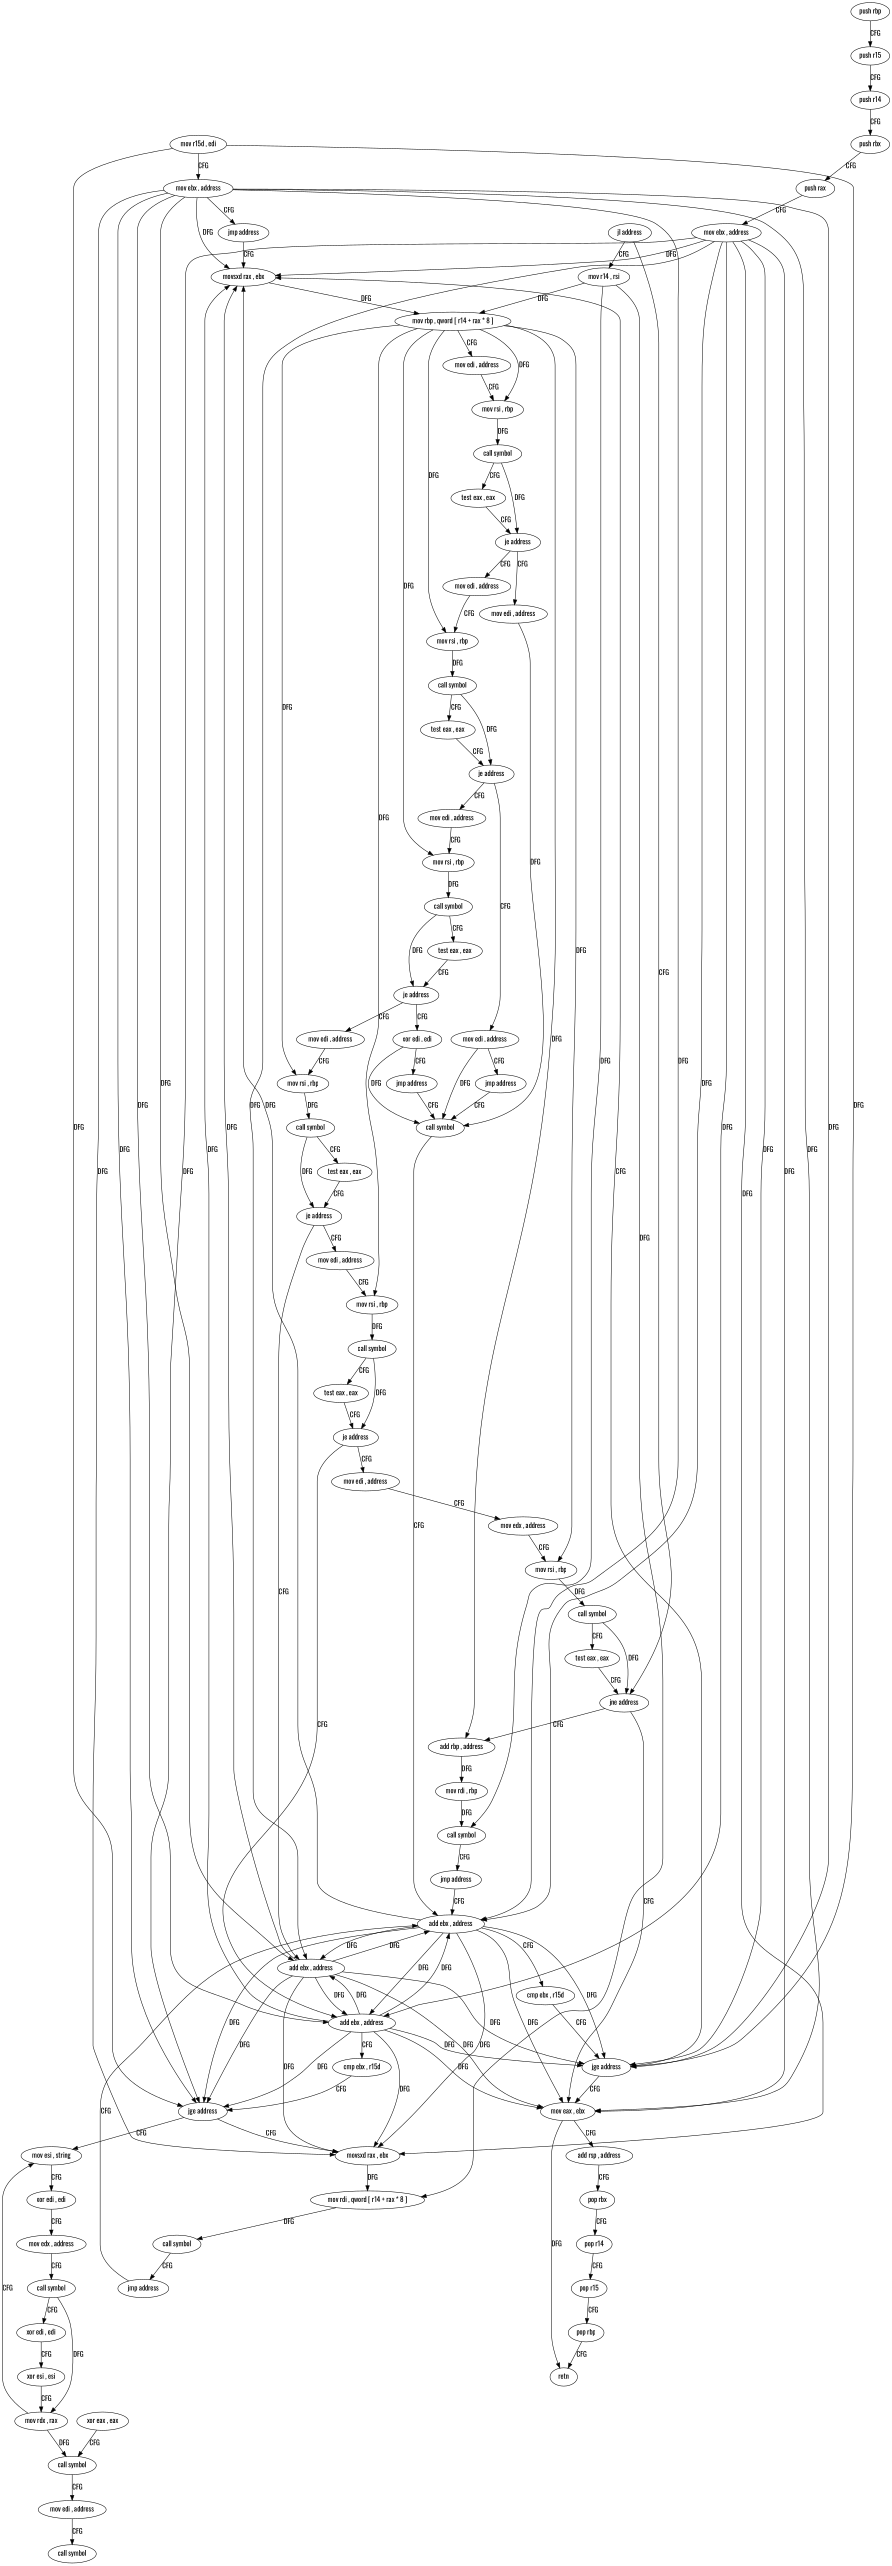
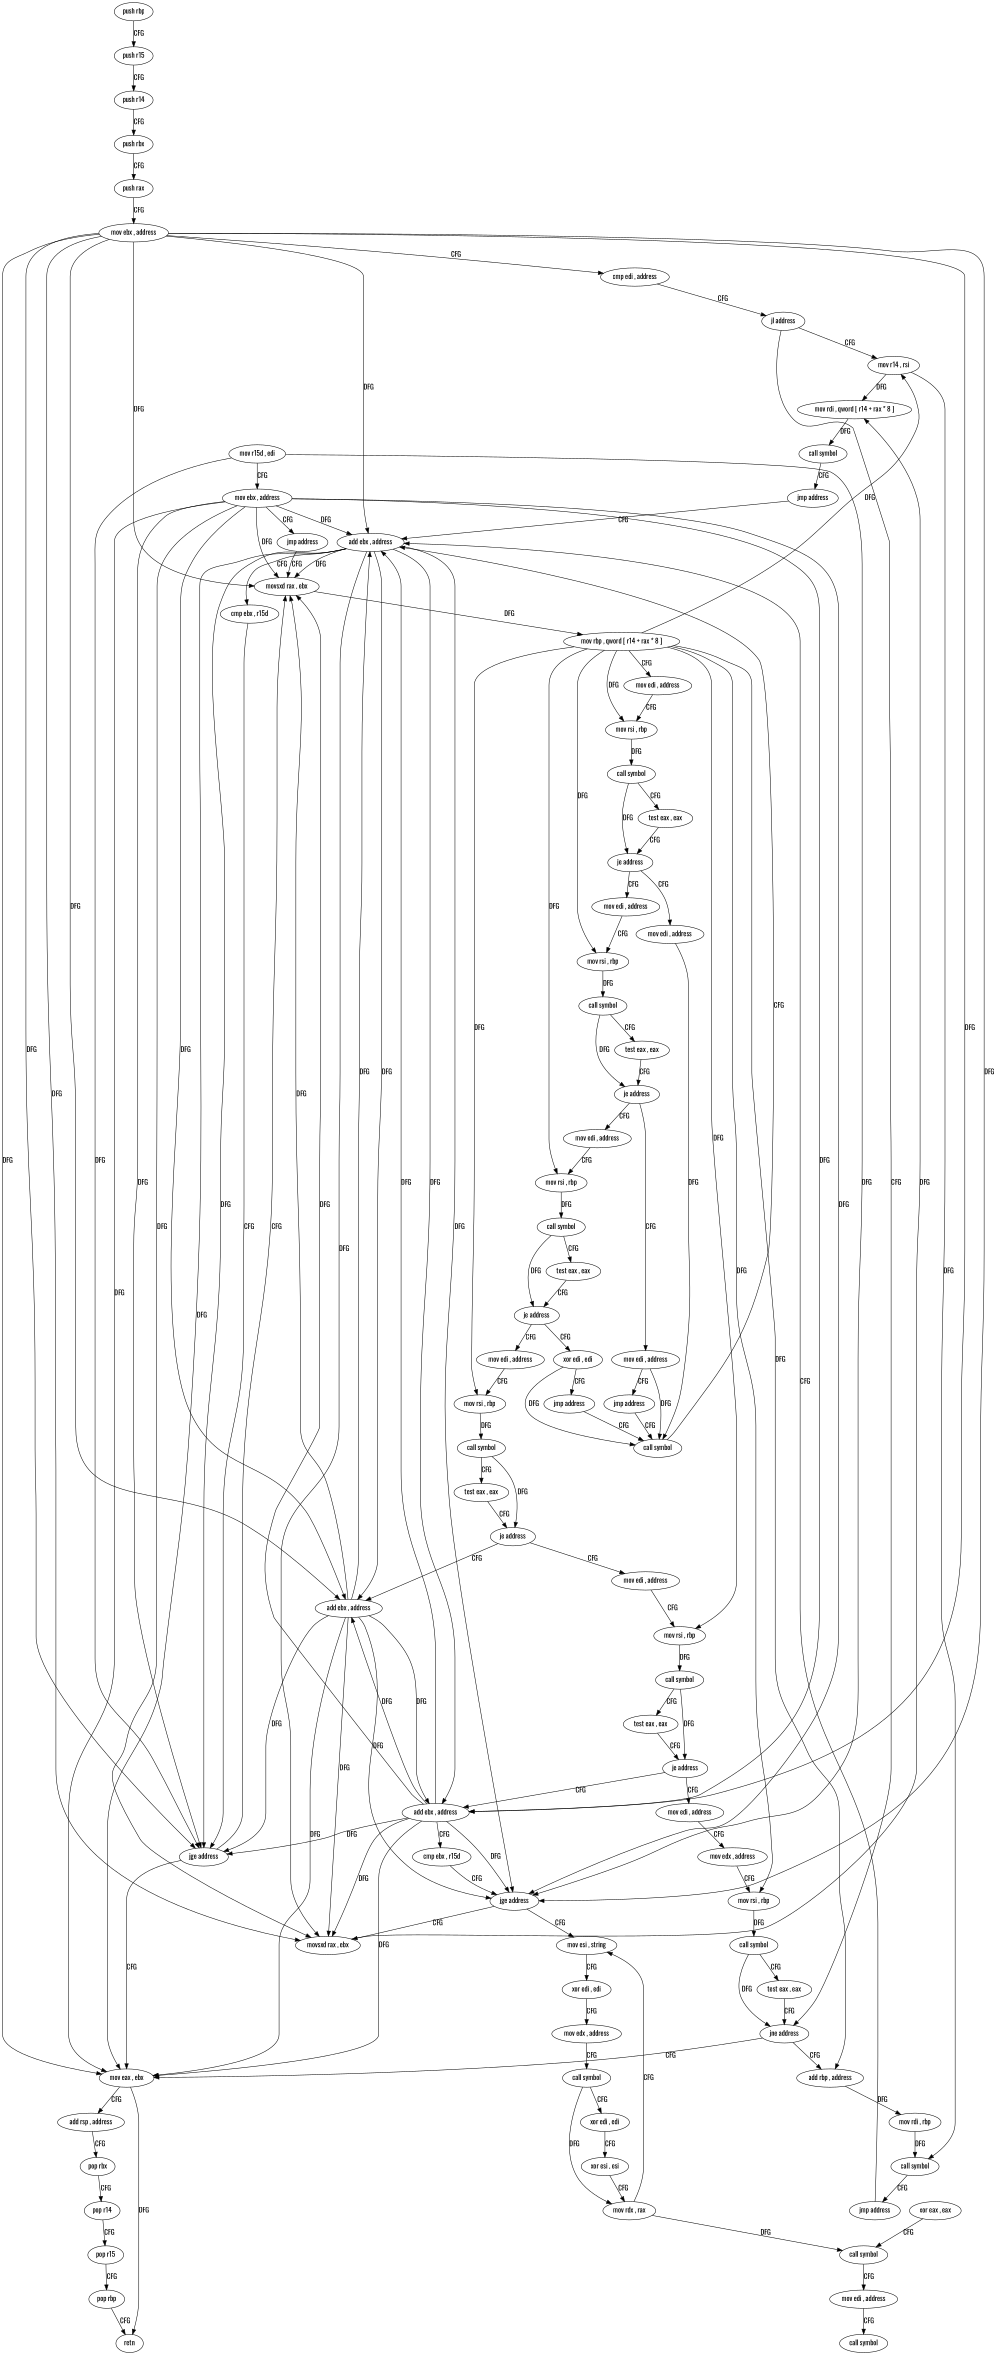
  digraph {
    fontname=Oswald
    node [fontname=Oswald]
    edge [fontname=Oswald]
    n1 [label="push rbp"]
    n2 [label="push r15"]
    n3 [label="push r14"]
    n4 [label="push rbx"]
    n5 [label="push rax"]
    n6 [label="mov ebx , address"]
+   n7 [label="cmp edi , address"]
    n8 [label="mov eax , ebx"]
    n9 [label="movsxd rax , ebx"]
    n10 [label="add ebx , address"]
    n11 [label="add ebx , address"]
    n12 [label="add ebx , address"]
    n13 [label="jge address"]
    n14 [label="movsxd rax , ebx"]
    n15 [label="jge address"]
    n16 [label="jl address"]
    n17 [label="add rsp , address"]
    n18 [label=retn]
    n19 [label="mov rbp , qword [ r14 + rax * 8 ]"]
    n20 [label="cmp ebx , r15d"]
    n21 [label="cmp ebx , r15d"]
    n22 [label="mov esi , string"]
    n23 [label="mov rdi , qword [ r14 + rax * 8 ]"]
    n24 [label="mov r14 , rsi"]
    n25 [label="jne address"]
    n26 [label="call symbol"]
    n27 [label="pop rbx"]
    n28 [label="mov r15d , edi"]
    n29 [label="mov ebx , address"]
    n30 [label="mov edi , address"]
    n31 [label="mov rsi , rbp"]
    n32 [label="mov rsi , rbp"]
    n33 [label="mov rsi , rbp"]
    n34 [label="mov rsi , rbp"]
    n35 [label="mov rsi , rbp"]
    n36 [label="mov rsi , rbp"]
    n37 [label="add rbp , address"]
    n38 [label="call symbol"]
    n39 [label="jmp address"]
    n40 [label="pop r14"]
    n41 [label="pop r15"]
    n42 [label="pop rbp"]
    n43 [label="jmp address"]
    n44 [label="call symbol"]
    n45 [label="call symbol"]
    n46 [label="call symbol"]
    n47 [label="call symbol"]
    n48 [label="call symbol"]
    n49 [label="call symbol"]
    n50 [label="mov rdi , rbp"]
    n51 [label="test eax , eax"]
    n52 [label="je address"]
    n53 [label="mov edi , address"]
    n54 [label="mov edi , address"]
    n55 [label="call symbol"]
    n56 [label="test eax , eax"]
    n57 [label="je address"]
    n58 [label="mov edi , address"]
    n59 [label="mov edi , address"]
    n60 [label="jmp address"]
    n61 [label="test eax , eax"]
    n62 [label="je address"]
    n63 [label="xor edi , edi"]
    n64 [label="mov edi , address"]
    n65 [label="jmp address"]
    n66 [label="test eax , eax"]
    n67 [label="je address"]
    n68 [label="mov edi , address"]
    n69 [label="test eax , eax"]
    n70 [label="je address"]
    n71 [label="mov edi , address"]
    n72 [label="mov edx , address"]
    n73 [label="xor edi , edi"]
    n74 [label="mov edx , address"]
    n75 [label="test eax , eax"]
    n76 [label="call symbol"]
    n77 [label="xor edi , edi"]
    n78 [label="mov rdx , rax"]
    n79 [label="xor esi , esi"]
    n80 [label="call symbol"]
    n81 [label="xor eax , eax"]
    n82 [label="mov edi , address"]
    n83 [label="call symbol"]
    n84 [label="jmp address"]
    n1 -> n2 [label=CFG]
    n2 -> n3 [label=CFG]
    n3 -> n4 [label=CFG]
    n4 -> n5 [label=CFG]
    n5 -> n6 [label=CFG]
+   n6 -> n7 [label=CFG]
    n6 -> n8 [label=DFG]
    n6 -> n9 [label=DFG]
    n6 -> n10 [label=DFG]
    n6 -> n11 [label=DFG]
    n6 -> n12 [label=DFG]
    n6 -> n13 [label=DFG]
    n6 -> n14 [label=DFG]
    n6 -> n15 [label=DFG]
+   n7 -> n16 [label=CFG]
    n8 -> n17 [label=CFG]
    n8 -> n18 [label=DFG]
    n9 -> n19 [label=DFG]
    n10 -> n8 [label=DFG]
    n10 -> n9 [label=DFG]
    n10 -> n11 [label=DFG]
    n10 -> n12 [label=DFG]
    n10 -> n13 [label=DFG]
    n10 -> n14 [label=DFG]
    n10 -> n15 [label=DFG]
    n10 -> n20 [label=CFG]
    n11 -> n8 [label=DFG]
    n11 -> n9 [label=DFG]
    n11 -> n10 [label=DFG]
    n11 -> n12 [label=DFG]
    n11 -> n13 [label=DFG]
    n11 -> n14 [label=DFG]
    n11 -> n15 [label=DFG]
    n12 -> n8 [label=DFG]
    n12 -> n9 [label=DFG]
    n12 -> n10 [label=DFG]
    n12 -> n11 [label=DFG]
    n12 -> n13 [label=DFG]
    n12 -> n14 [label=DFG]
    n12 -> n15 [label=DFG]
    n12 -> n21 [label=CFG]
    n13 -> n14 [label=CFG]
    n13 -> n22 [label=CFG]
    n14 -> n23 [label=DFG]
    n15 -> n8 [label=CFG]
    n15 -> n9 [label=CFG]
    n16 -> n24 [label=CFG]
    n16 -> n25 [label=CFG]
    n17 -> n27 [label=CFG]
    n19 -> n30 [label=CFG]
    n19 -> n31 [label=DFG]
    n19 -> n32 [label=DFG]
    n19 -> n33 [label=DFG]
    n19 -> n34 [label=DFG]
    n19 -> n35 [label=DFG]
    n19 -> n36 [label=DFG]
    n19 -> n37 [label=DFG]
    n20 -> n15 [label=CFG]
    n21 -> n13 [label=CFG]
    n22 -> n73 [label=CFG]
    n23 -> n38 [label=DFG]
-   n24 -> n19 [label=DFG]
+   n19 -> n24 [label=DFG]
    n24 -> n23 [label=DFG]
    n24 -> n26 [label=DFG]
    n25 -> n8 [label=CFG]
    n25 -> n37 [label=CFG]
    n26 -> n39 [label=CFG]
    n27 -> n40 [label=CFG]
    n28 -> n13 [label=DFG]
    n28 -> n15 [label=DFG]
    n28 -> n29 [label=CFG]
    n29 -> n8 [label=DFG]
    n29 -> n9 [label=DFG]
    n29 -> n10 [label=DFG]
    n29 -> n11 [label=DFG]
    n29 -> n12 [label=DFG]
    n29 -> n13 [label=DFG]
    n29 -> n14 [label=DFG]
    n29 -> n15 [label=DFG]
    n29 -> n43 [label=CFG]
    n30 -> n31 [label=CFG]
    n31 -> n44 [label=DFG]
    n32 -> n45 [label=DFG]
    n33 -> n46 [label=DFG]
    n34 -> n47 [label=DFG]
    n35 -> n48 [label=DFG]
    n36 -> n49 [label=DFG]
    n37 -> n50 [label=DFG]
    n38 -> n84 [label=CFG]
    n39 -> n10 [label=CFG]
    n40 -> n41 [label=CFG]
    n41 -> n42 [label=CFG]
    n42 -> n18 [label=CFG]
    n43 -> n9 [label=CFG]
    n44 -> n51 [label=CFG]
    n44 -> n52 [label=DFG]
    n45 -> n56 [label=CFG]
    n45 -> n57 [label=DFG]
    n46 -> n61 [label=CFG]
    n46 -> n62 [label=DFG]
    n47 -> n66 [label=CFG]
    n47 -> n67 [label=DFG]
    n48 -> n69 [label=CFG]
    n48 -> n70 [label=DFG]
    n49 -> n25 [label=DFG]
    n49 -> n75 [label=CFG]
    n50 -> n26 [label=DFG]
    n51 -> n52 [label=CFG]
    n52 -> n53 [label=CFG]
    n52 -> n54 [label=CFG]
    n53 -> n55 [label=DFG]
    n54 -> n32 [label=CFG]
    n55 -> n10 [label=CFG]
    n56 -> n57 [label=CFG]
    n57 -> n58 [label=CFG]
    n57 -> n59 [label=CFG]
    n58 -> n55 [label=DFG]
    n58 -> n60 [label=CFG]
    n59 -> n33 [label=CFG]
    n60 -> n55 [label=CFG]
    n61 -> n62 [label=CFG]
    n62 -> n63 [label=CFG]
    n62 -> n64 [label=CFG]
    n63 -> n55 [label=DFG]
    n63 -> n65 [label=CFG]
    n64 -> n34 [label=CFG]
    n65 -> n55 [label=CFG]
    n66 -> n67 [label=CFG]
    n67 -> n11 [label=CFG]
    n67 -> n68 [label=CFG]
    n68 -> n35 [label=CFG]
    n69 -> n70 [label=CFG]
    n70 -> n12 [label=CFG]
    n70 -> n71 [label=CFG]
    n71 -> n72 [label=CFG]
    n72 -> n36 [label=CFG]
    n73 -> n74 [label=CFG]
    n74 -> n76 [label=CFG]
    n75 -> n25 [label=CFG]
    n76 -> n77 [label=CFG]
    n76 -> n78 [label=DFG]
    n77 -> n79 [label=CFG]
    n78 -> n22 [label=CFG]
    n78 -> n80 [label=DFG]
    n79 -> n78 [label=CFG]
    n80 -> n82 [label=CFG]
    n81 -> n80 [label=CFG]
    n82 -> n83 [label=CFG]
    n84 -> n10 [label=CFG]
  }
